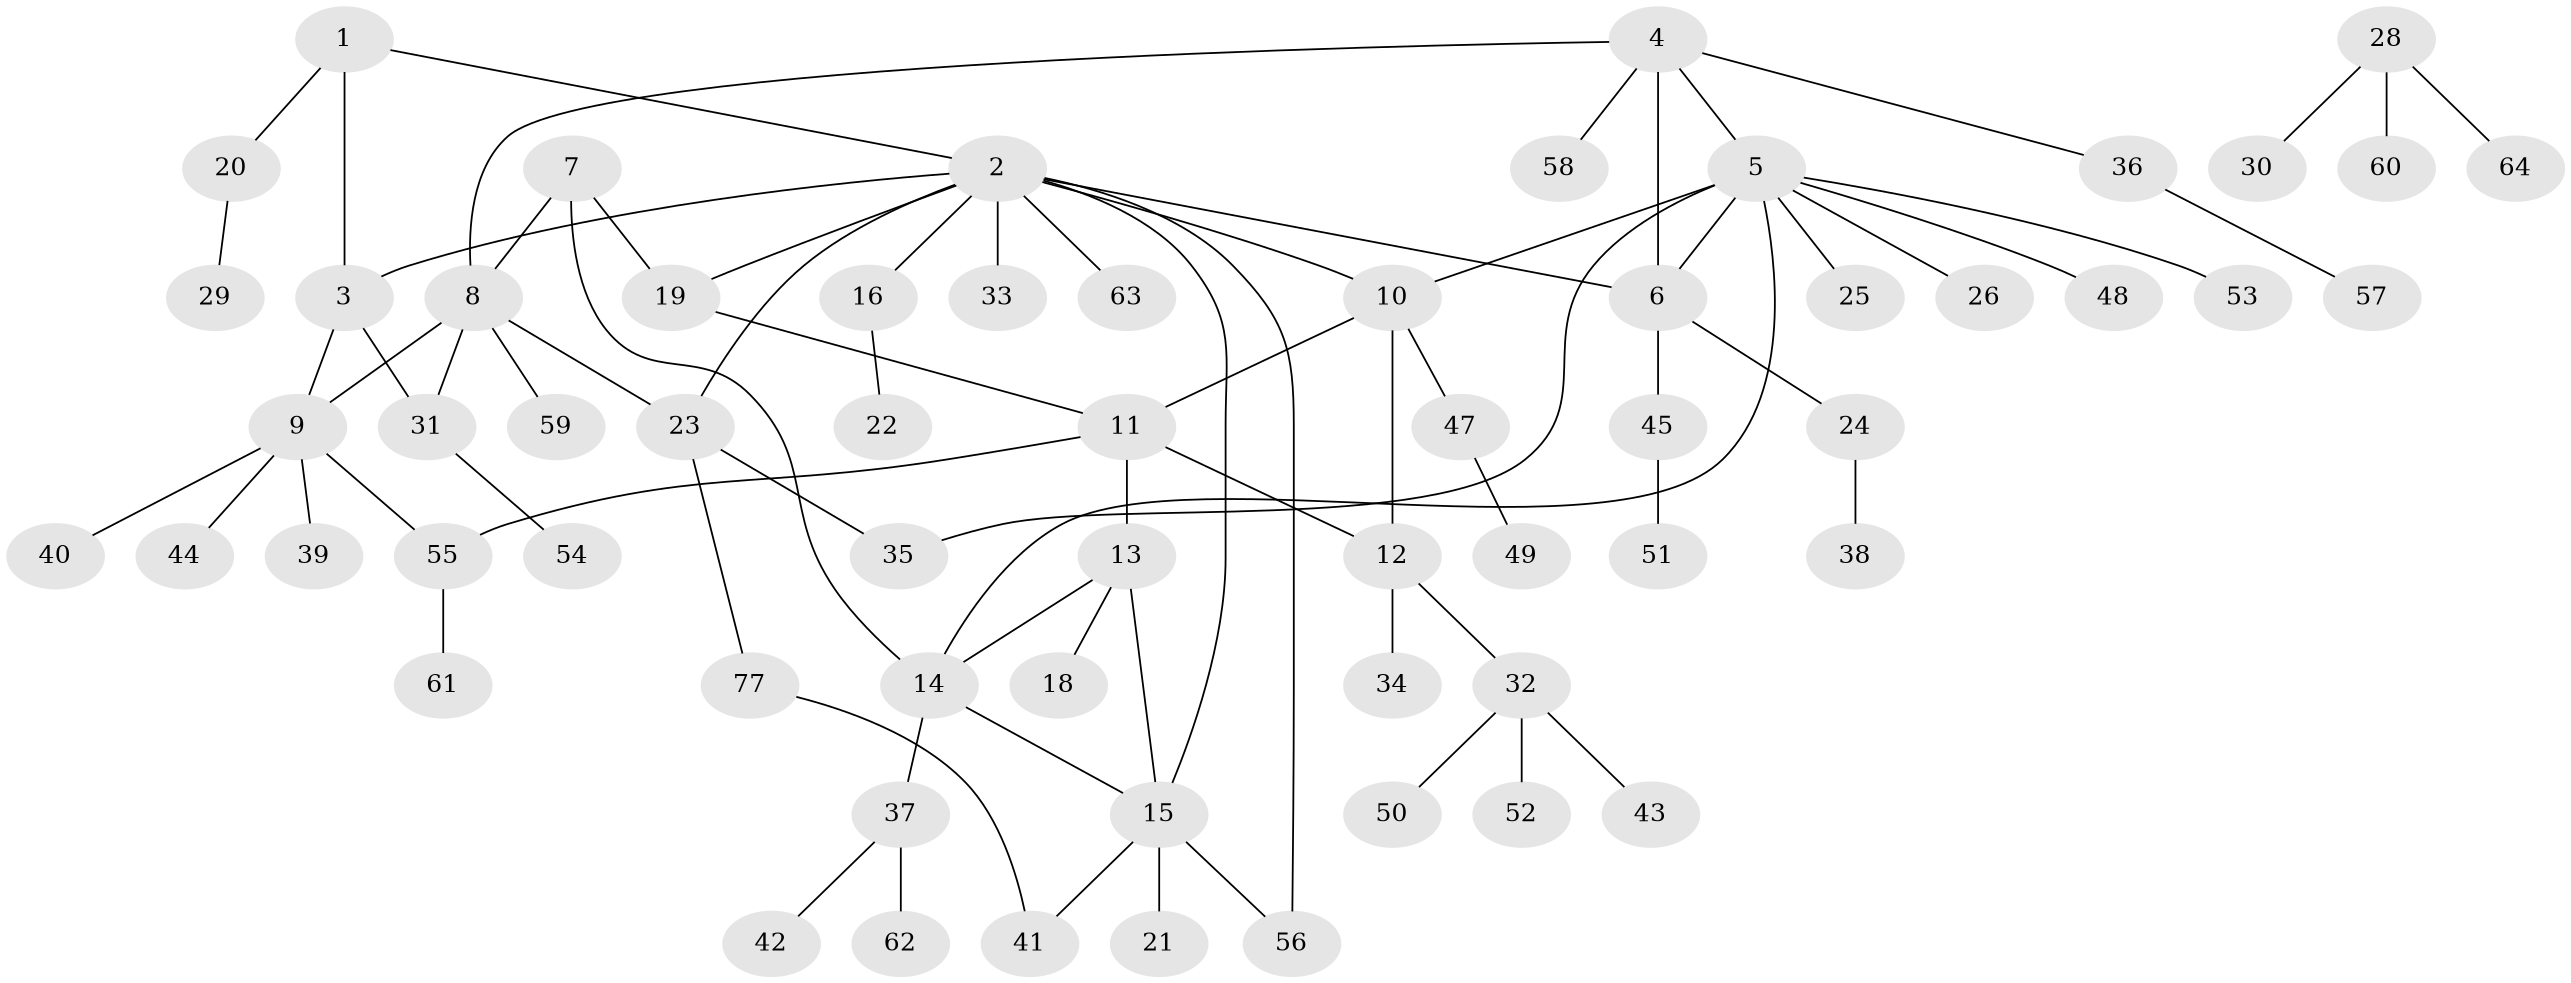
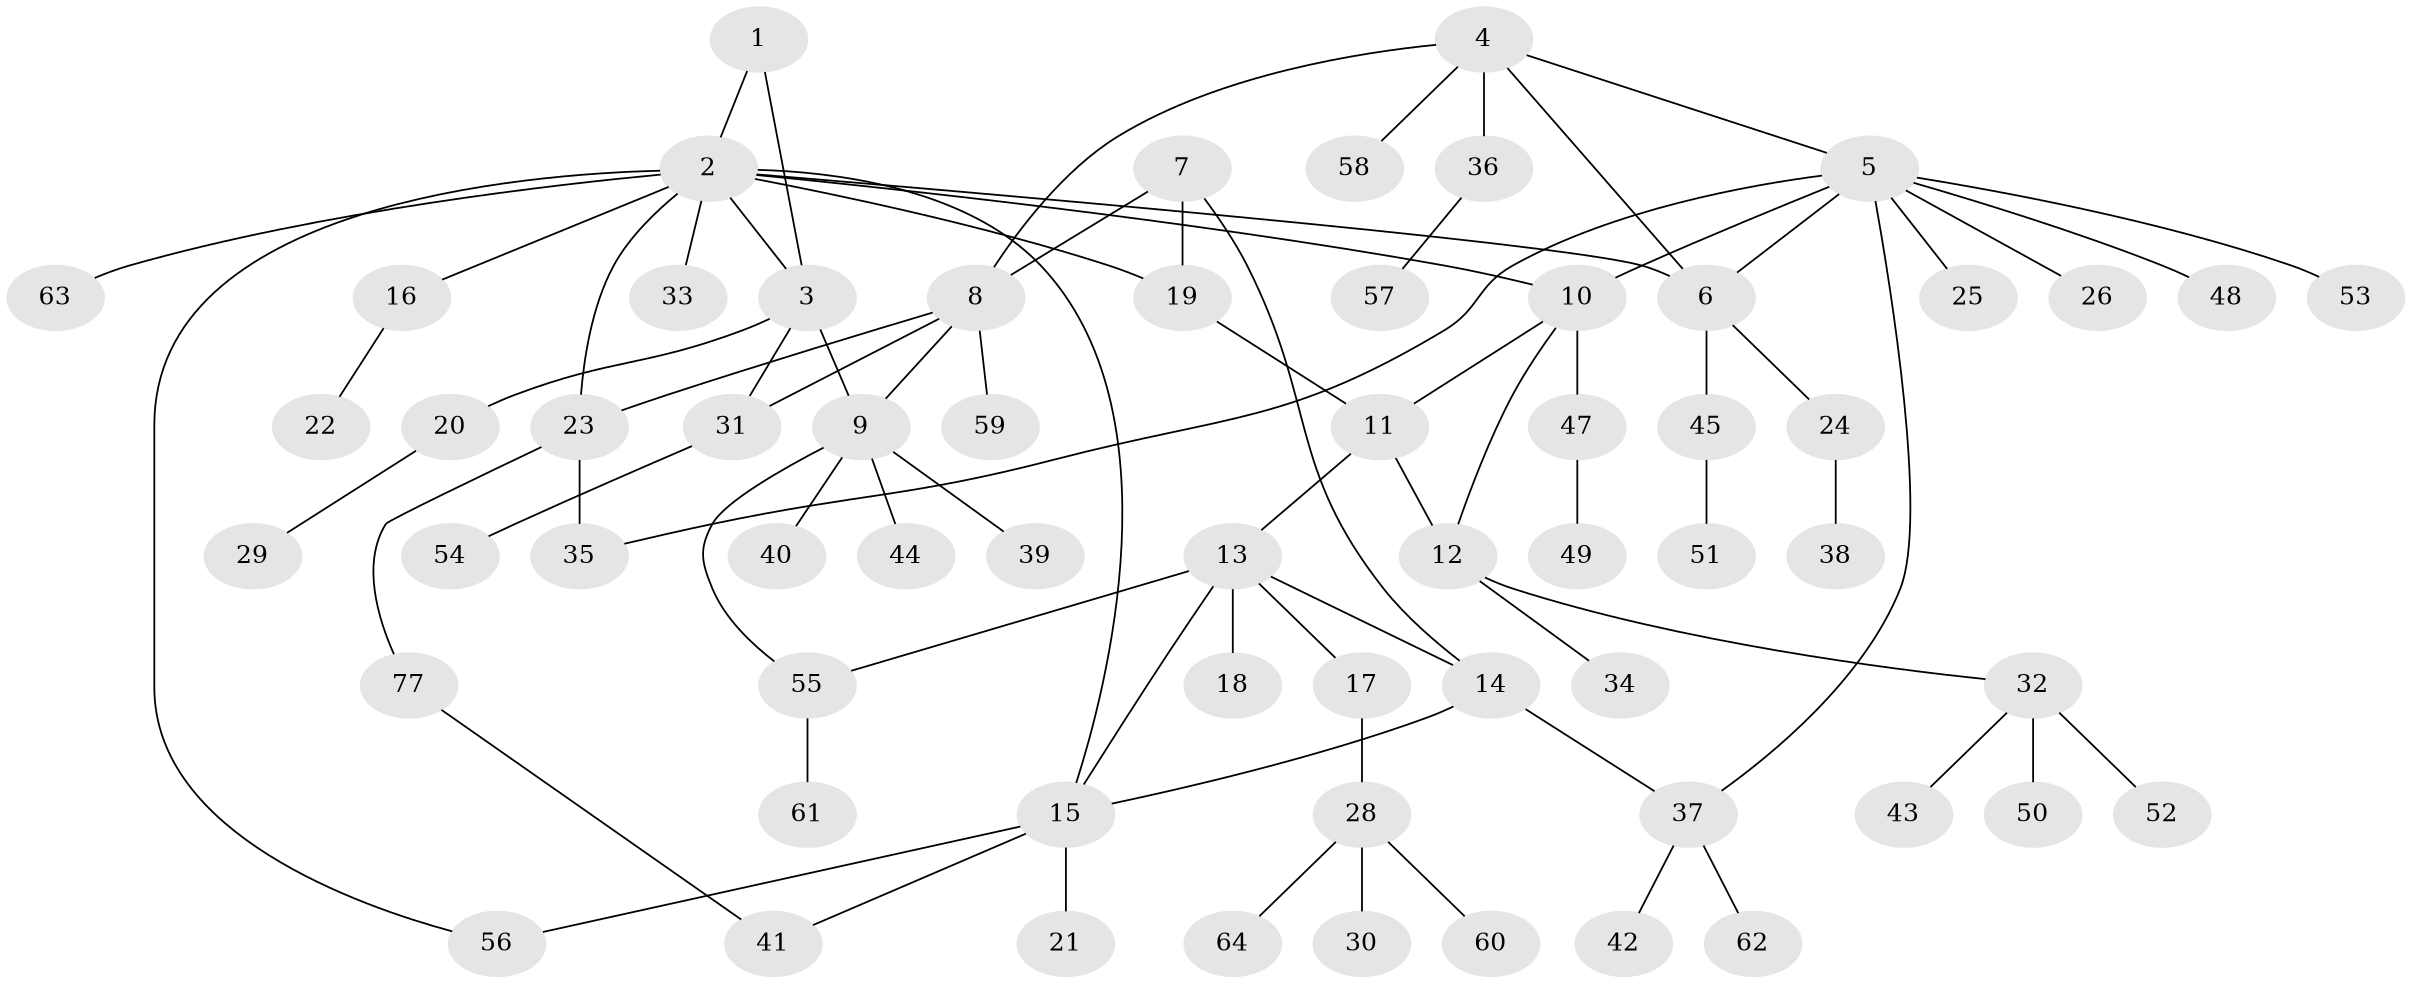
  graph {
    node [color=gray90 style=filled]
    1
    2
    3
    20
    6
    10
    15
    16
    19
    23
    33
    56
    63
    9
    31
    29
    24
    45
    11
    12
    47
    21
    41
    22
    35
    n26 [label=77]
    39
    40
    44
    55
    54
    4
    5
    8
    36
    58
    14
    25
    26
    48
    53
    59
    57
    37
    38
    51
    7
    13
    61
    32
    34
    49
+   17
    18
    43
    50
    52
    28
    42
    62
    30
    60
    64
    1 -- 2
    1 -- 3
-   1 -- 20
+   3 -- 20
    2 -- 3
    2 -- 6
    2 -- 10
    2 -- 15
    2 -- 16
    2 -- 19
    2 -- 23
    2 -- 33
    2 -- 56
    2 -- 63
    3 -- 9
    3 -- 31
    20 -- 29
    6 -- 24
    6 -- 45
    10 -- 11
    10 -- 12
    10 -- 47
    15 -- 56
    15 -- 21
    15 -- 41
    16 -- 22
    19 -- 11
    23 -- 35
    23 -- n26
    9 -- 39
    9 -- 40
    9 -- 44
    9 -- 55
    31 -- 54
    24 -- 38
    45 -- 51
    11 -- 12
-   11 -- 55
+   13 -- 55
    11 -- 13
    12 -- 32
    12 -- 34
    47 -- 49
    n26 -- 41
    55 -- 61
    4 -- 6
    4 -- 5
    4 -- 8
    4 -- 36
    4 -- 58
    5 -- 6
    5 -- 10
    5 -- 35
-   5 -- 14
+   5 -- 37
    5 -- 25
    5 -- 26
    5 -- 48
    5 -- 53
    8 -- 23
    8 -- 9
    8 -- 31
    8 -- 59
    36 -- 57
    14 -- 15
    14 -- 37
    37 -- 42
    37 -- 62
    7 -- 19
    7 -- 8
    7 -- 14
    13 -- 15
    13 -- 14
+   13 -- 17
    13 -- 18
    32 -- 43
    32 -- 50
    32 -- 52
+   17 -- 28
    28 -- 30
    28 -- 60
    28 -- 64
  }
